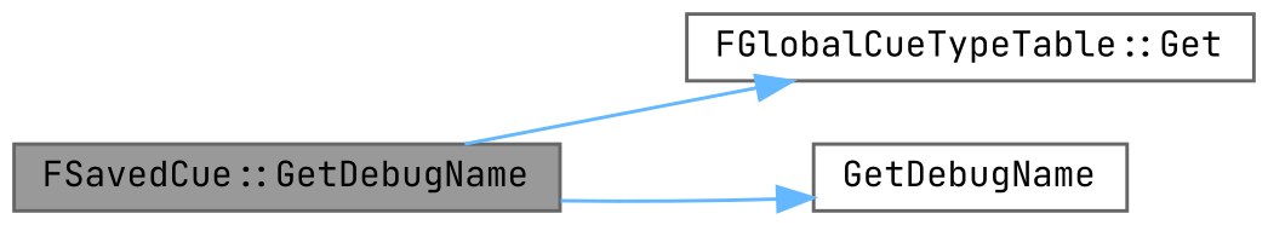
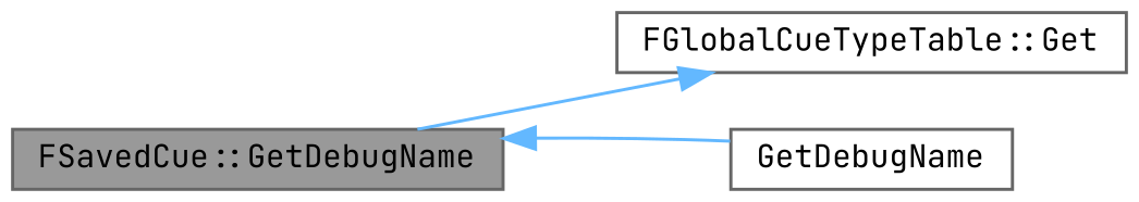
  digraph {
    fontname="JetBrains Mono"
    rankdir=LR
    node [color=grey40 fillcolor=white fontname="JetBrains Mono" fontsize=10 shape=box style=filled]
    edge [color=steelblue1 fontname="JetBrains Mono" fontsize=10 labelfontname=Helvetica labelfontsize=10 style=solid]
    n1 [color=gray40 fillcolor=grey60 fontcolor=black height=0.2 label="FSavedCue::GetDebugName" width=0.4]
    n2 [height=0.2 label="FGlobalCueTypeTable::Get" width=0.4]
    n3 [height=0.2 label=GetDebugName width=0.4]
    n1 -> n2
-   n1 -> n3
+   n3 -> n1
  }
